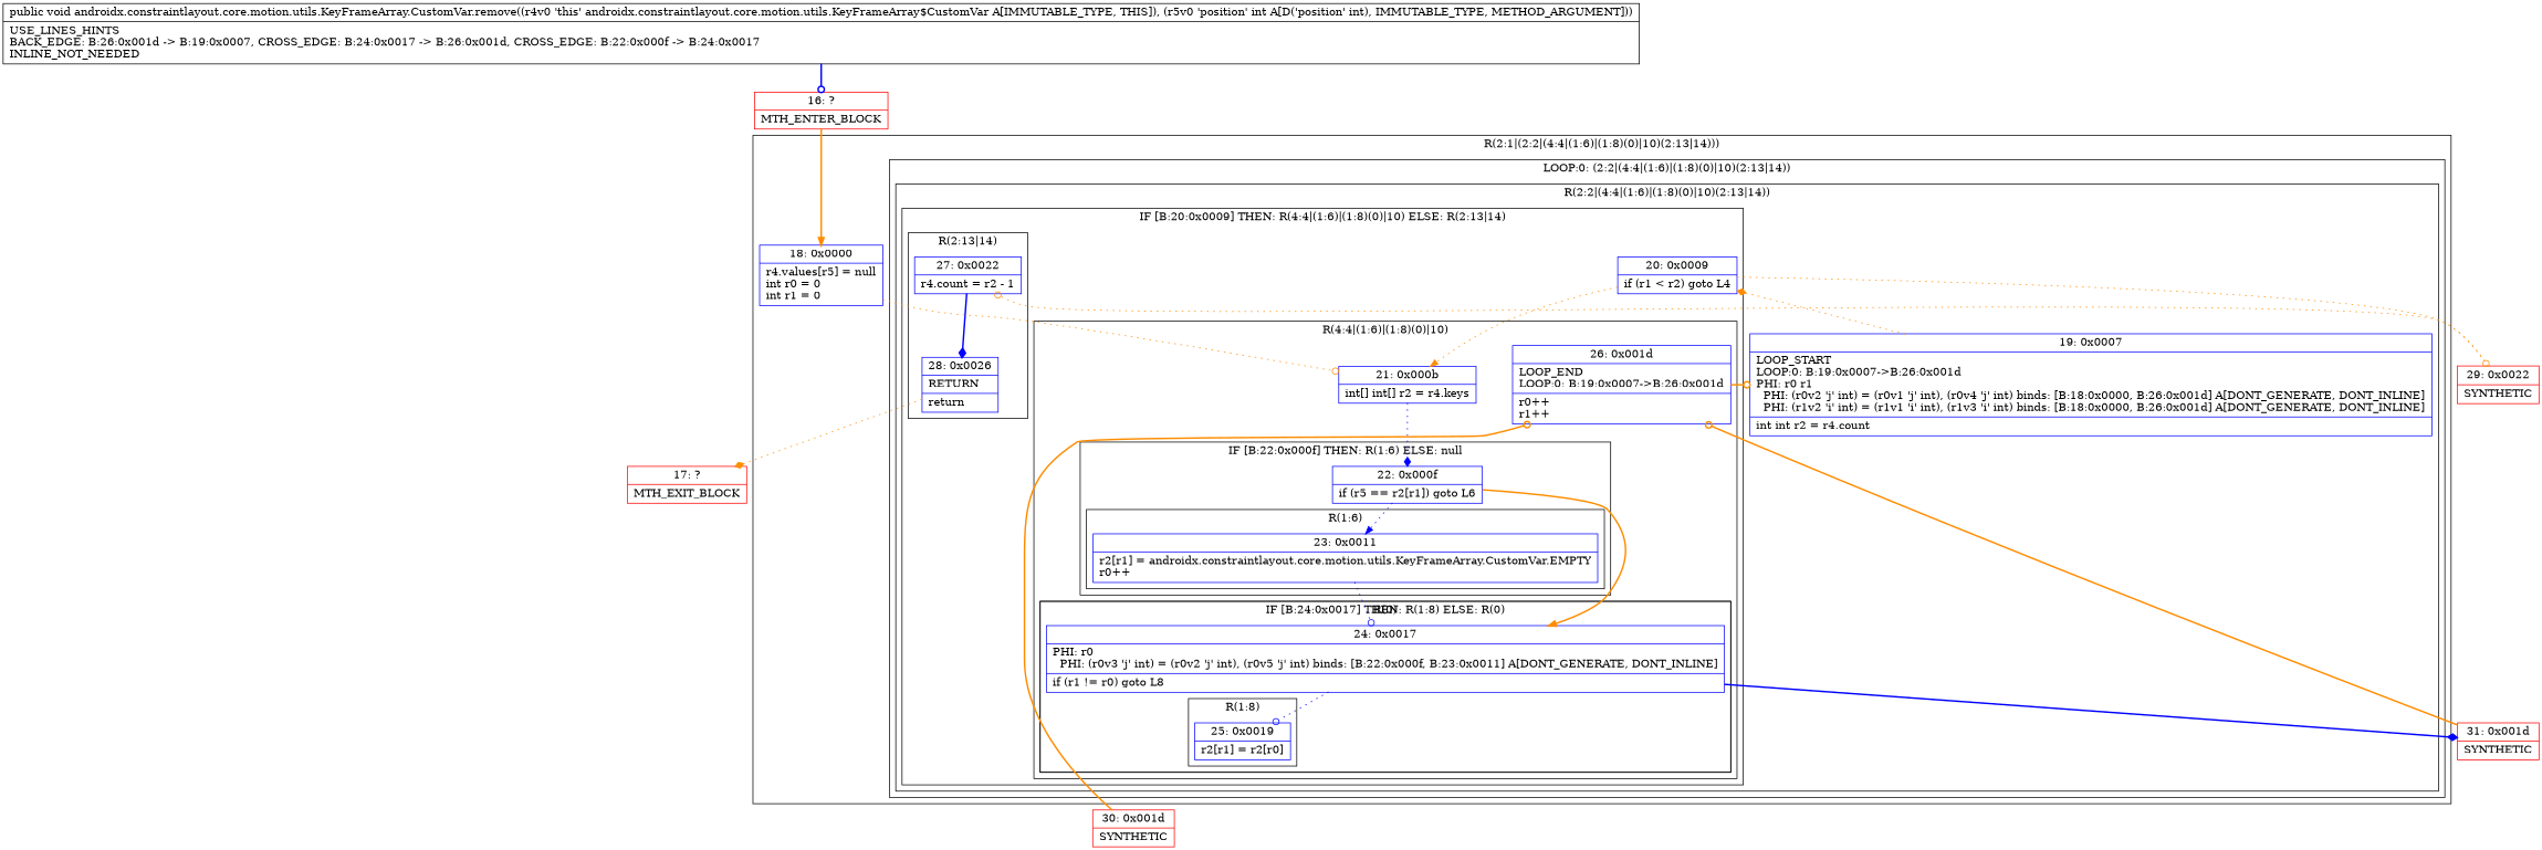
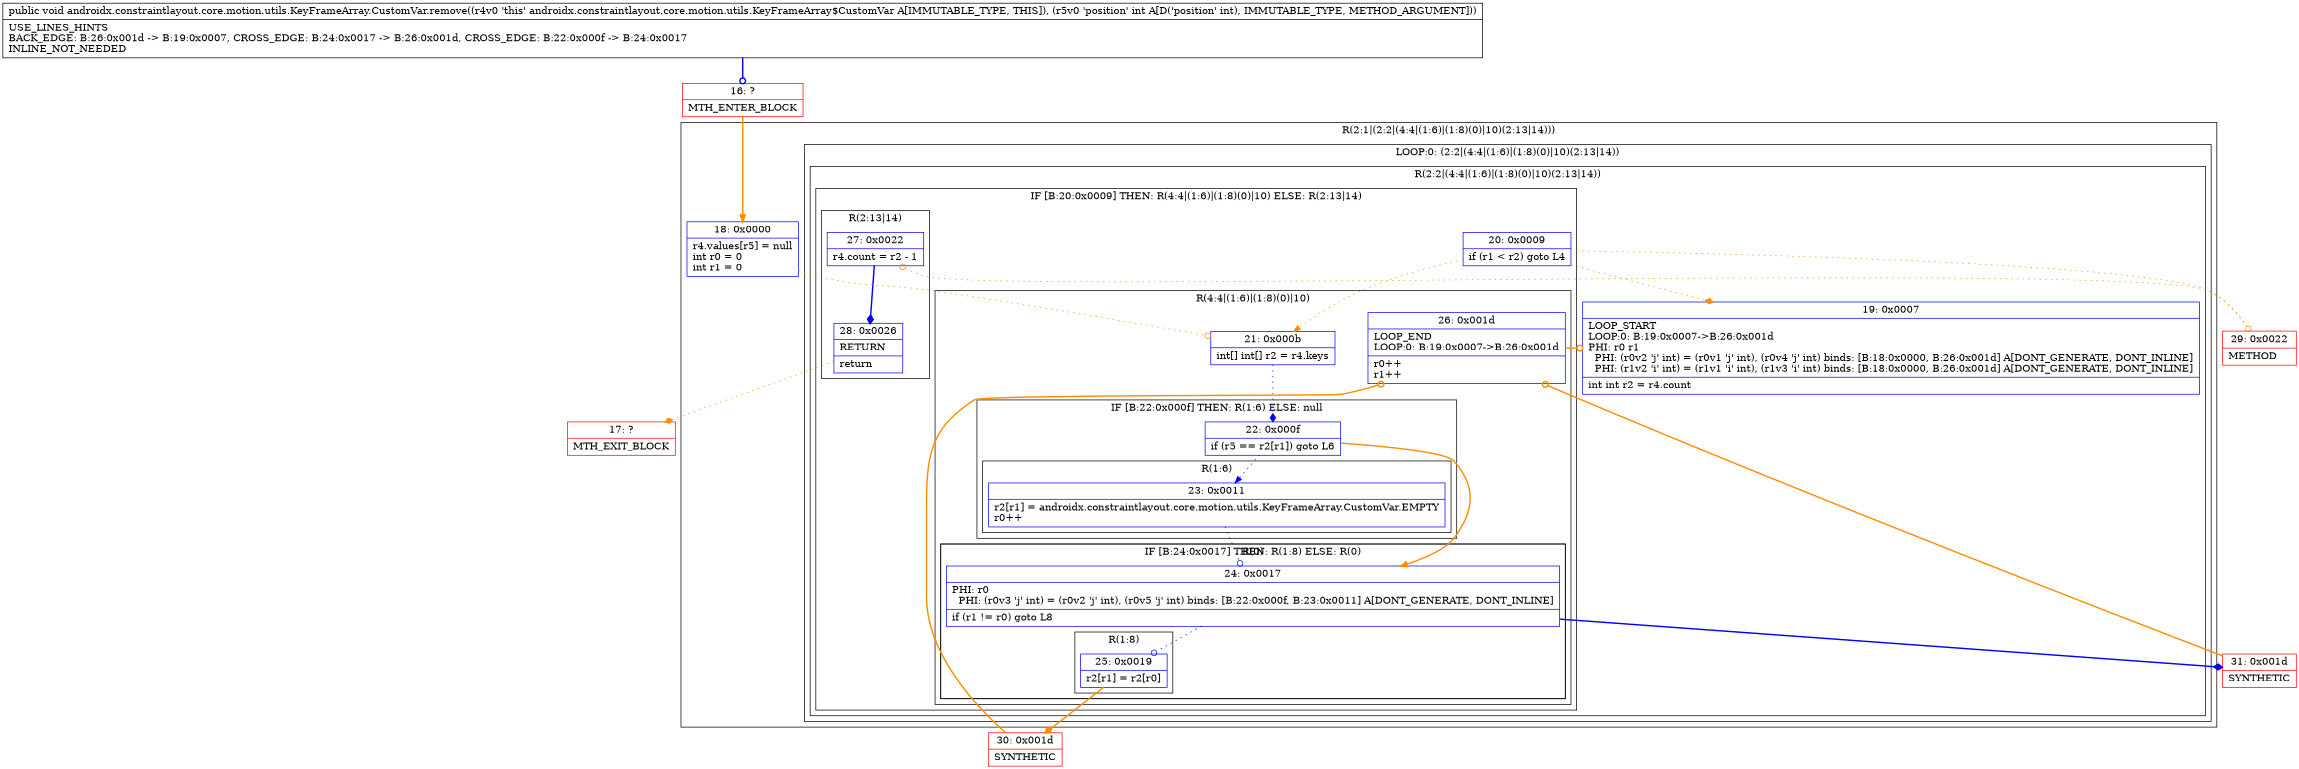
  digraph {
    node [color=blue shape=record]
    edge [arrowhead=odot color=darkorange style=dotted]
    n1 [label="{23\:\ 0x0011|r2[r1] = androidx.constraintlayout.core.motion.utils.KeyFrameArray.CustomVar.EMPTY\lr0++\l}"]
    n2 [label="{22\:\ 0x000f|if (r5 == r2[r1]) goto L6\l}"]
    n3 [label="{25\:\ 0x0019|r2[r1] = r2[r0]\l}"]
    n4 [label="{24\:\ 0x0017|PHI: r0 \l  PHI: (r0v3 'j' int) = (r0v2 'j' int), (r0v5 'j' int) binds: [B:22:0x000f, B:23:0x0011] A[DONT_GENERATE, DONT_INLINE]\l|if (r1 != r0) goto L8\l}"]
    n5 [label="{21\:\ 0x000b|int[] int[] r2 = r4.keys\l}"]
    n6 [label="{26\:\ 0x001d|LOOP_END\lLOOP:0: B:19:0x0007\-\>B:26:0x001d\l|r0++\lr1++\l}"]
    n7 [label="{27\:\ 0x0022|r4.count = r2 \- 1\l}"]
    n8 [label="{28\:\ 0x0026|RETURN\l|return\l}"]
    n9 [label="{20\:\ 0x0009|if (r1 \< r2) goto L4\l}"]
    n10 [label="{19\:\ 0x0007|LOOP_START\lLOOP:0: B:19:0x0007\-\>B:26:0x001d\lPHI: r0 r1 \l  PHI: (r0v2 'j' int) = (r0v1 'j' int), (r0v4 'j' int) binds: [B:18:0x0000, B:26:0x001d] A[DONT_GENERATE, DONT_INLINE]\l  PHI: (r1v2 'i' int) = (r1v1 'i' int), (r1v3 'i' int) binds: [B:18:0x0000, B:26:0x001d] A[DONT_GENERATE, DONT_INLINE]\l|int int r2 = r4.count\l}"]
    n11 [label="{18\:\ 0x0000|r4.values[r5] = null\lint r0 = 0\lint r1 = 0\l}"]
    n12 [color=red label="{30\:\ 0x001d|SYNTHETIC\l}"]
    n13 [color=red label="{31\:\ 0x001d|SYNTHETIC\l}"]
    n14 [color=red label="{17\:\ ?|MTH_EXIT_BLOCK\l}"]
-   n15 [color=red label="{29\:\ 0x0022|SYNTHETIC\l}"]
+   n15 [color=red label="{29\:\ 0x0022|METHOD\l}"]
    n16 [color=red label="{16\:\ ?|MTH_ENTER_BLOCK\l}"]
    n17 [label="{public void androidx.constraintlayout.core.motion.utils.KeyFrameArray.CustomVar.remove((r4v0 'this' androidx.constraintlayout.core.motion.utils.KeyFrameArray$CustomVar A[IMMUTABLE_TYPE, THIS]), (r5v0 'position' int A[D('position' int), IMMUTABLE_TYPE, METHOD_ARGUMENT]))  | USE_LINES_HINTS\lBACK_EDGE: B:26:0x001d \-\> B:19:0x0007, CROSS_EDGE: B:24:0x0017 \-\> B:26:0x001d, CROSS_EDGE: B:22:0x000f \-\> B:24:0x0017\lINLINE_NOT_NEEDED\l}" color=""]
    subgraph cluster_1 {
      label="R(2:1|(2:2|(4:4|(1:6)|(1:8)(0)|10)(2:13|14)))"
      n11
      subgraph cluster_2 {
        label="LOOP:0: (2:2|(4:4|(1:6)|(1:8)(0)|10)(2:13|14))"
        subgraph cluster_3 {
          label="R(2:2|(4:4|(1:6)|(1:8)(0)|10)(2:13|14))"
          n10
          subgraph cluster_4 {
            label="IF [B:20:0x0009] THEN: R(4:4|(1:6)|(1:8)(0)|10) ELSE: R(2:13|14)"
            n9
            subgraph cluster_5 {
              label="R(4:4|(1:6)|(1:8)(0)|10)"
              n5
              n6
              subgraph cluster_6 {
                label="IF [B:22:0x000f] THEN: R(1:6) ELSE: null"
                n2
                subgraph cluster_7 {
                  label="R(1:6)"
                  n1
                }
              }
              subgraph cluster_8 {
                label="IF [B:24:0x0017] THEN: R(1:8) ELSE: R(0)"
                n4
                subgraph cluster_9 {
                  label="R(1:8)"
                  n3
                }
                subgraph cluster_10 {
                  label="R(0)"
                }
              }
            }
            subgraph cluster_11 {
              label="R(2:13|14)"
              n7
              n8
            }
          }
        }
      }
    }
    n1 -> n4 [color=blue]
    n2 -> n1 [arrowhead=normal color=blue]
    n2 -> n4 [arrowhead=normal style=bold]
+   n3 -> n12 [arrowhead=diamond style=bold]
    n4 -> n3 [color=blue]
    n4 -> n13 [arrowhead=diamond color=blue style=bold]
    n5 -> n2 [arrowhead=diamond color=blue]
    n6 -> n10 [style=bold]
    n7 -> n8 [arrowhead=diamond color=blue style=bold]
    n8 -> n14 [arrowhead=diamond]
    n9 -> n5 [arrowhead=normal]
    n9 -> n15
-   n10 -> n9 [arrowhead=diamond]
+   n9 -> n10 [arrowhead=diamond]
    n11 -> n5
    n12 -> n6 [style=bold]
    n13 -> n6 [style=bold]
    n15 -> n7
    n16 -> n11 [arrowhead=normal style=bold]
    n17 -> n16 [color=blue style=bold]
  }
